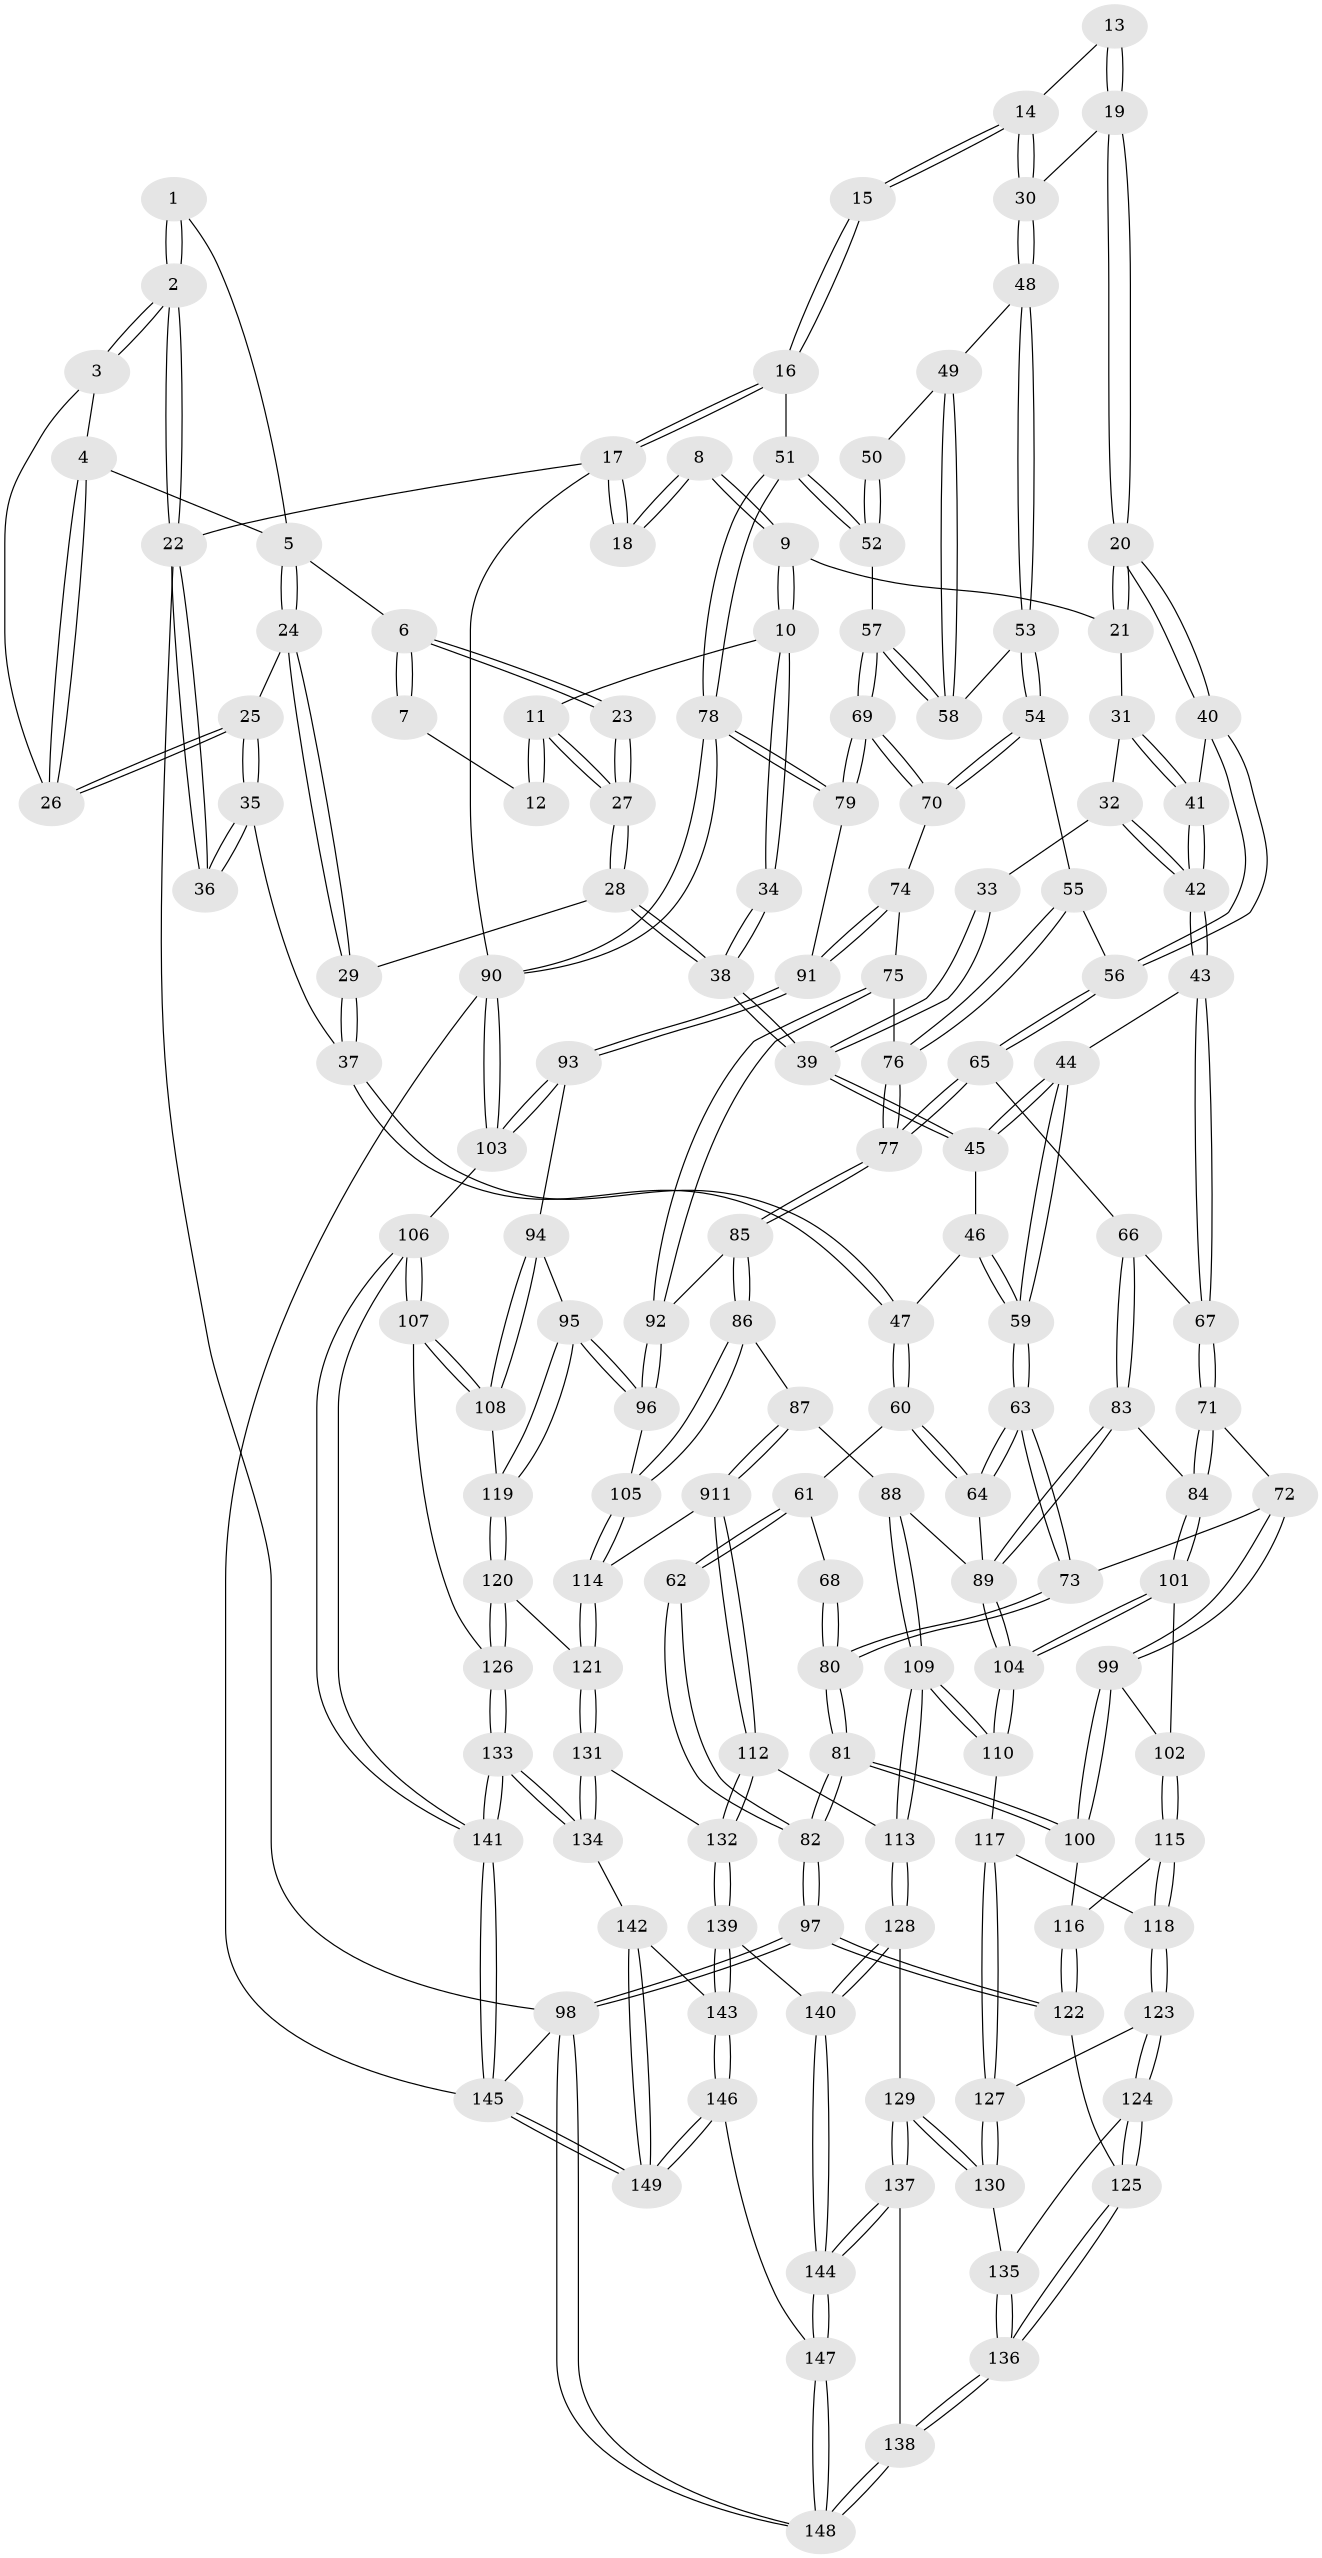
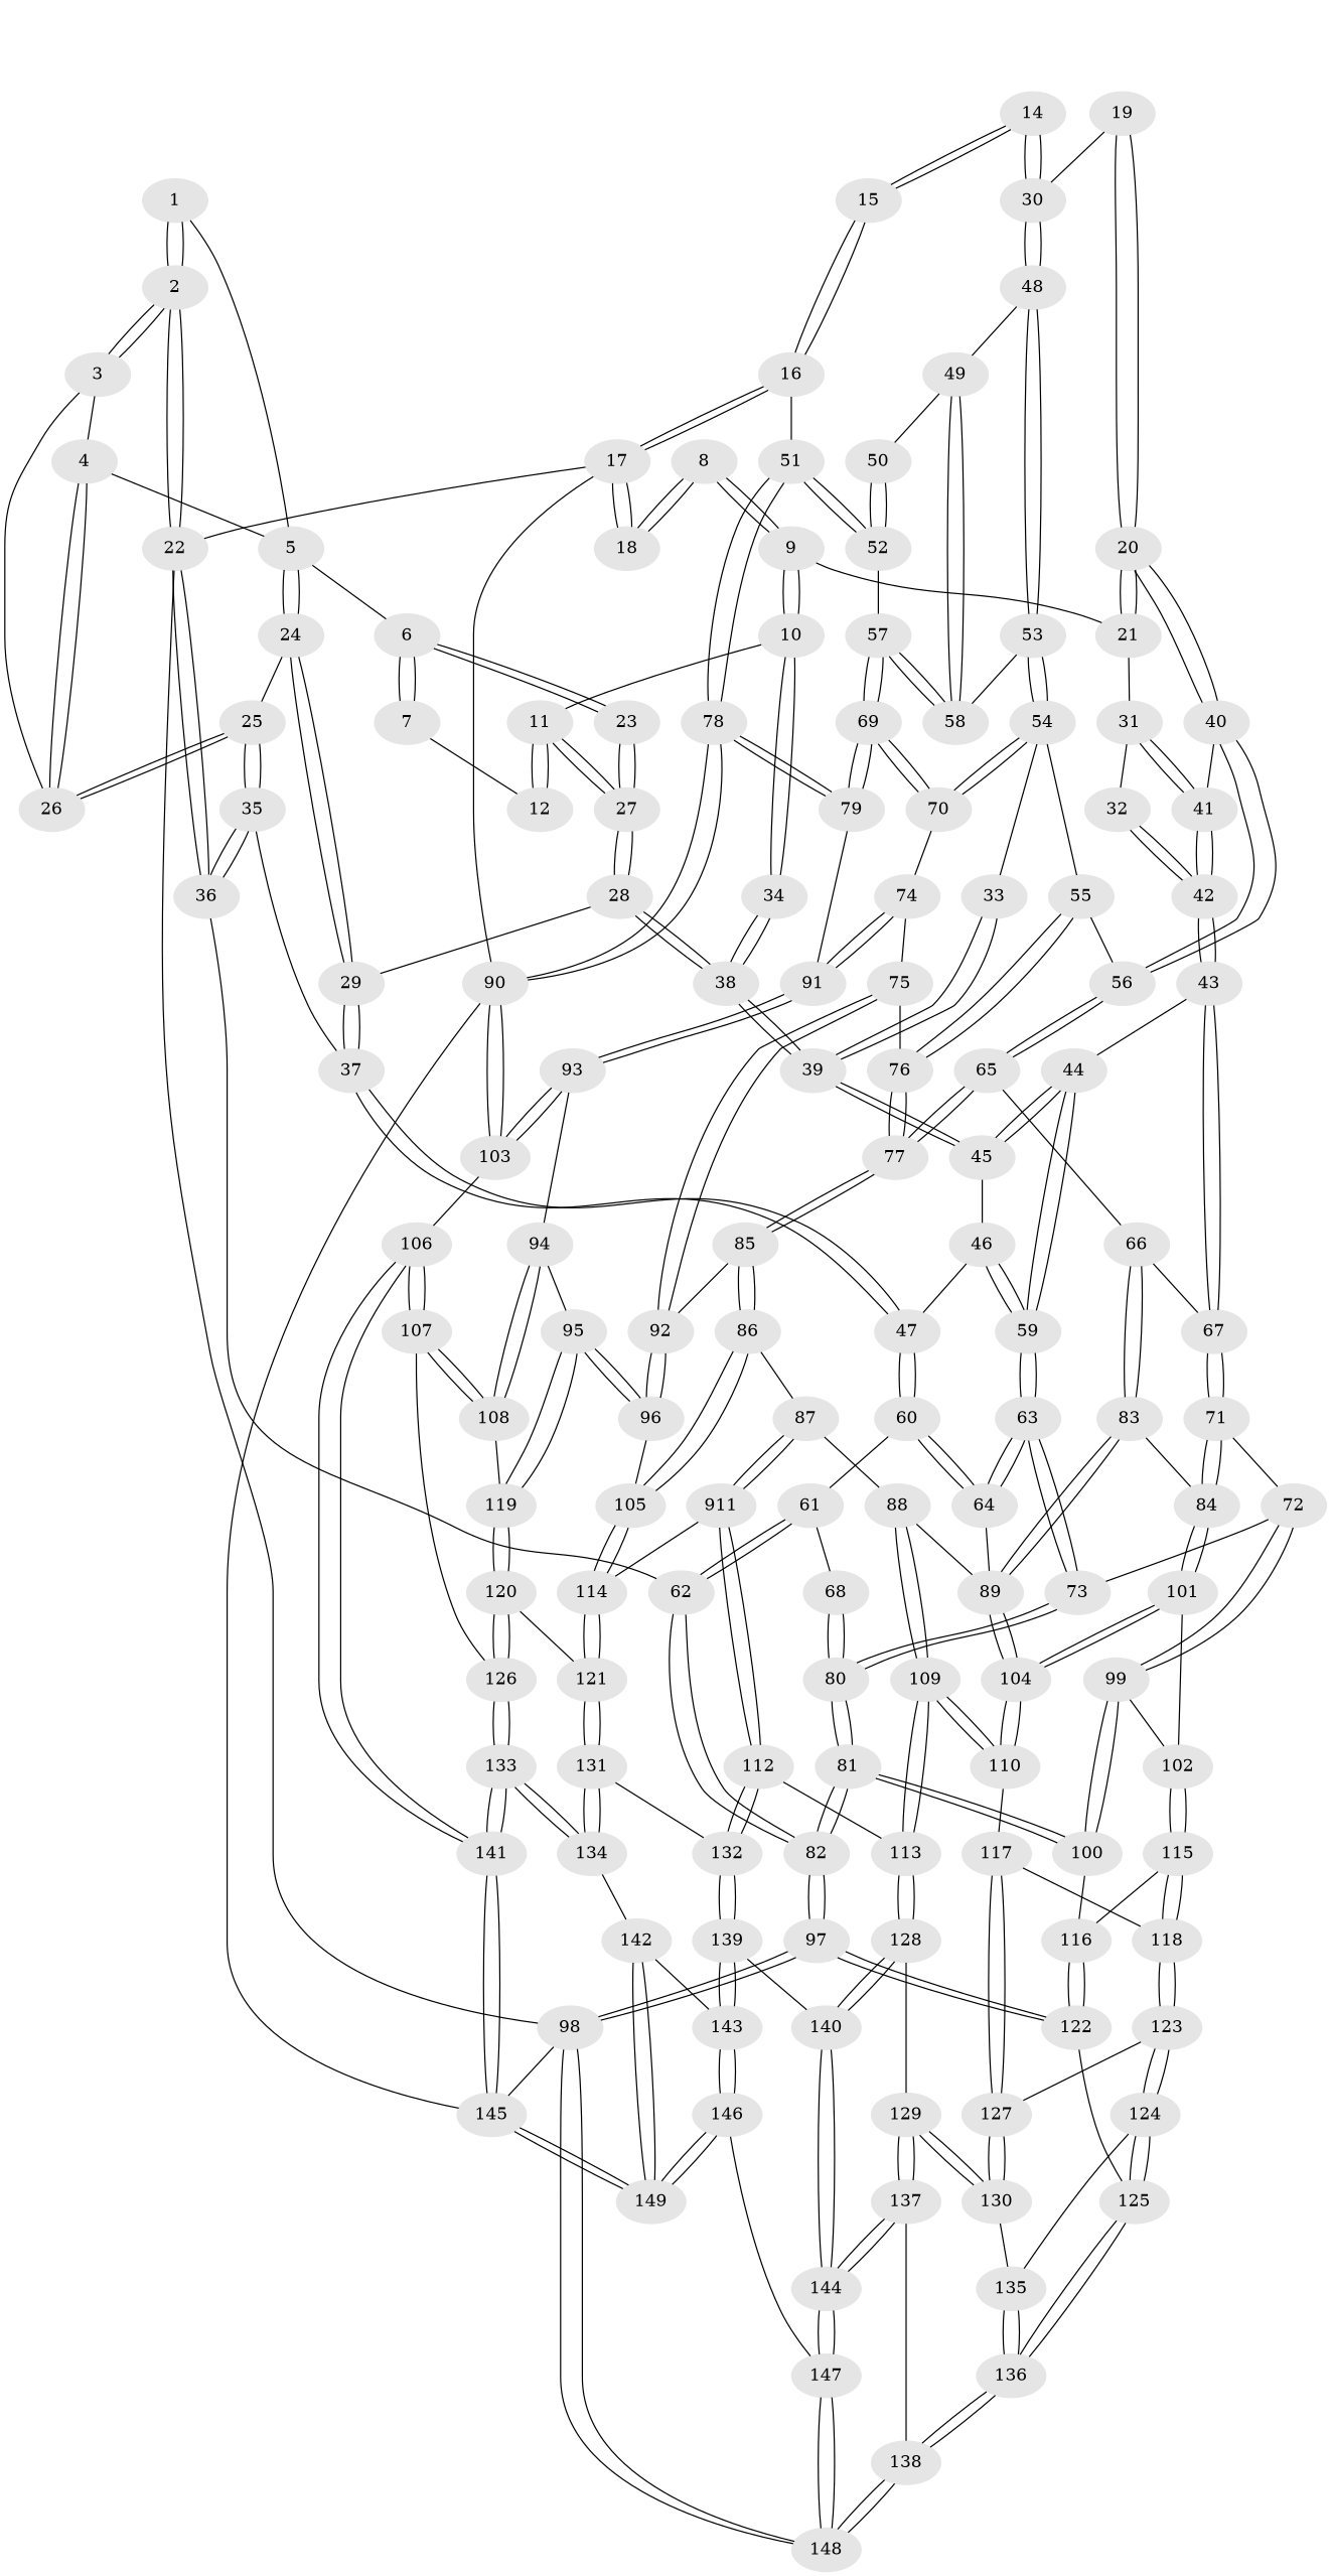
  graph {
    node [color=gray90 style=filled]
    1
    2
    5
    3
    22
    8
    9
    18
    4
    26
    36
    98
    6
    24
    7
    23
    25
    29
    12
    27
    10
    21
    11
    34
    31
    38
    28
-   13
    14
    19
    15
    30
    20
    16
    48
    17
    51
    90
    52
    78
    103
    145
    40
    41
    56
    32
    62
    148
    35
    37
    39
    47
    49
    53
    33
    42
    43
    45
    82
    60
    46
    65
    44
    67
    59
    71
    63
    61
    64
    50
    58
    54
    57
    79
    69
    55
    70
    76
    74
    77
    66
    73
    68
    89
    80
    97
    83
    85
    84
    72
    81
    91
    75
    99
    101
    100
    102
    92
    93
    96
    86
    116
    122
    104
    87
    105
    88
    n108 [label=911]
    114
    109
    112
    110
    113
    106
    149
    94
    95
    108
    119
    120
    125
    115
    118
    107
    141
    117
    121
    126
    133
    128
    127
    132
    139
    129
    140
    131
    123
    130
    124
    134
    136
    135
    138
    137
    144
    142
    143
    147
    146
    1 -- 2
    1 -- 2
    1 -- 5
    2 -- 3
    2 -- 3
    2 -- 22
    2 -- 22
    5 -- 6
    5 -- 24
    5 -- 24
    3 -- 4
    3 -- 26
    22 -- 36
    22 -- 36
    22 -- 98
    8 -- 9
    8 -- 9
    8 -- 18
    8 -- 18
    9 -- 10
    9 -- 10
    9 -- 21
    4 -- 5
    4 -- 26
    4 -- 26
+   36 -- 62
    98 -- 145
    98 -- 148
    98 -- 148
    6 -- 7
    6 -- 7
    6 -- 23
    6 -- 23
    24 -- 25
    24 -- 29
    24 -- 29
    7 -- 12
    23 -- 27
    23 -- 27
    25 -- 26
    25 -- 26
    25 -- 35
    25 -- 35
    29 -- 37
    29 -- 37
    27 -- 28
    27 -- 28
    10 -- 11
    10 -- 34
    10 -- 34
    21 -- 31
    11 -- 12
    11 -- 12
    11 -- 27
    11 -- 27
    34 -- 38
    34 -- 38
    31 -- 41
    31 -- 41
    31 -- 32
    38 -- 39
    38 -- 39
    28 -- 29
    28 -- 38
    28 -- 38
-   13 -- 14
-   13 -- 19
-   13 -- 19
    14 -- 15
    14 -- 15
    14 -- 30
    14 -- 30
    19 -- 30
    19 -- 20
    19 -- 20
    15 -- 16
    15 -- 16
    30 -- 48
    30 -- 48
    20 -- 21
    20 -- 21
    20 -- 40
    20 -- 40
    16 -- 17
    16 -- 17
    16 -- 51
    48 -- 49
    48 -- 53
    48 -- 53
    17 -- 22
    17 -- 18
    17 -- 18
    17 -- 90
    51 -- 52
    51 -- 52
    51 -- 78
    51 -- 78
    90 -- 103
    90 -- 103
    90 -- 145
    52 -- 57
    78 -- 90
    78 -- 90
    78 -- 79
    78 -- 79
    103 -- 106
    145 -- 149
    145 -- 149
    40 -- 41
    40 -- 56
    40 -- 56
    41 -- 42
    41 -- 42
    56 -- 65
    56 -- 65
-   32 -- 33
+   54 -- 33
    32 -- 42
    32 -- 42
    62 -- 82
    62 -- 82
    35 -- 36
    35 -- 36
    35 -- 37
    37 -- 47
    37 -- 47
    39 -- 45
    39 -- 45
    47 -- 60
    47 -- 60
    49 -- 50
    49 -- 58
    49 -- 58
    53 -- 58
    53 -- 54
    53 -- 54
    33 -- 39
    33 -- 39
    42 -- 43
    42 -- 43
    43 -- 44
    43 -- 67
    43 -- 67
    45 -- 46
    82 -- 97
    82 -- 97
    60 -- 61
    60 -- 64
    60 -- 64
    46 -- 47
    46 -- 59
    46 -- 59
    65 -- 77
    65 -- 77
    65 -- 66
    44 -- 45
    44 -- 45
    44 -- 59
    44 -- 59
    67 -- 71
    67 -- 71
    59 -- 63
    59 -- 63
    71 -- 84
    71 -- 84
    71 -- 72
    63 -- 64
    63 -- 64
    63 -- 73
    63 -- 73
    61 -- 62
    61 -- 62
    61 -- 68
    64 -- 89
    50 -- 52
    50 -- 52
    54 -- 55
    54 -- 70
    54 -- 70
    57 -- 58
    57 -- 58
    57 -- 69
    57 -- 69
    79 -- 91
    69 -- 79
    69 -- 79
    69 -- 70
    69 -- 70
    55 -- 56
    55 -- 76
    55 -- 76
    70 -- 74
    76 -- 77
    76 -- 77
    74 -- 91
    74 -- 91
    74 -- 75
    77 -- 85
    77 -- 85
    66 -- 67
    66 -- 83
    66 -- 83
    73 -- 80
    73 -- 80
    68 -- 80
    68 -- 80
    89 -- 104
    89 -- 104
    80 -- 81
    80 -- 81
    97 -- 98
    97 -- 98
    97 -- 122
    97 -- 122
    83 -- 89
    83 -- 89
    83 -- 84
    85 -- 92
    85 -- 86
    85 -- 86
    84 -- 101
    84 -- 101
    72 -- 73
    72 -- 99
    72 -- 99
    81 -- 82
    81 -- 82
    81 -- 100
    81 -- 100
    91 -- 93
    91 -- 93
    75 -- 76
    75 -- 92
    75 -- 92
    99 -- 100
    99 -- 100
    99 -- 102
    101 -- 102
    101 -- 104
    101 -- 104
    100 -- 116
    102 -- 115
    102 -- 115
    92 -- 96
    92 -- 96
    93 -- 103
    93 -- 103
    93 -- 94
    96 -- 105
    86 -- 87
    86 -- 105
    86 -- 105
    116 -- 122
    116 -- 122
    122 -- 125
    104 -- 110
    104 -- 110
    87 -- 88
    87 -- n108
    87 -- n108
    105 -- 114
    105 -- 114
    88 -- 89
    88 -- 109
    88 -- 109
    n108 -- 114
    n108 -- 112
    n108 -- 112
    114 -- 121
    114 -- 121
    109 -- 110
    109 -- 110
    109 -- 113
    109 -- 113
    112 -- 113
    112 -- 132
    112 -- 132
    110 -- 117
    113 -- 128
    113 -- 128
    106 -- 107
    106 -- 107
    106 -- 141
    106 -- 141
    94 -- 95
    94 -- 108
    94 -- 108
    95 -- 96
    95 -- 96
    95 -- 119
    95 -- 119
    108 -- 119
    119 -- 120
    119 -- 120
    120 -- 121
    120 -- 126
    120 -- 126
    125 -- 136
    125 -- 136
    115 -- 116
    115 -- 118
    115 -- 118
    118 -- 123
    118 -- 123
    107 -- 108
    107 -- 108
    107 -- 126
    141 -- 145
    141 -- 145
    117 -- 118
    117 -- 127
    117 -- 127
    121 -- 131
    121 -- 131
    126 -- 133
    126 -- 133
    133 -- 141
    133 -- 141
    133 -- 134
    133 -- 134
    128 -- 129
    128 -- 140
    128 -- 140
    127 -- 130
    127 -- 130
    132 -- 139
    132 -- 139
    139 -- 140
    139 -- 143
    139 -- 143
    129 -- 130
    129 -- 130
    129 -- 137
    129 -- 137
    140 -- 144
    140 -- 144
    131 -- 132
    131 -- 134
    131 -- 134
    123 -- 127
    123 -- 124
    123 -- 124
    130 -- 135
    124 -- 125
    124 -- 125
    124 -- 135
    134 -- 142
    136 -- 138
    136 -- 138
    135 -- 136
    135 -- 136
    138 -- 148
    138 -- 148
    137 -- 138
    137 -- 144
    137 -- 144
    144 -- 147
    144 -- 147
    142 -- 149
    142 -- 149
    142 -- 143
    143 -- 146
    143 -- 146
    147 -- 148
    147 -- 148
    146 -- 149
    146 -- 149
    146 -- 147
  }
